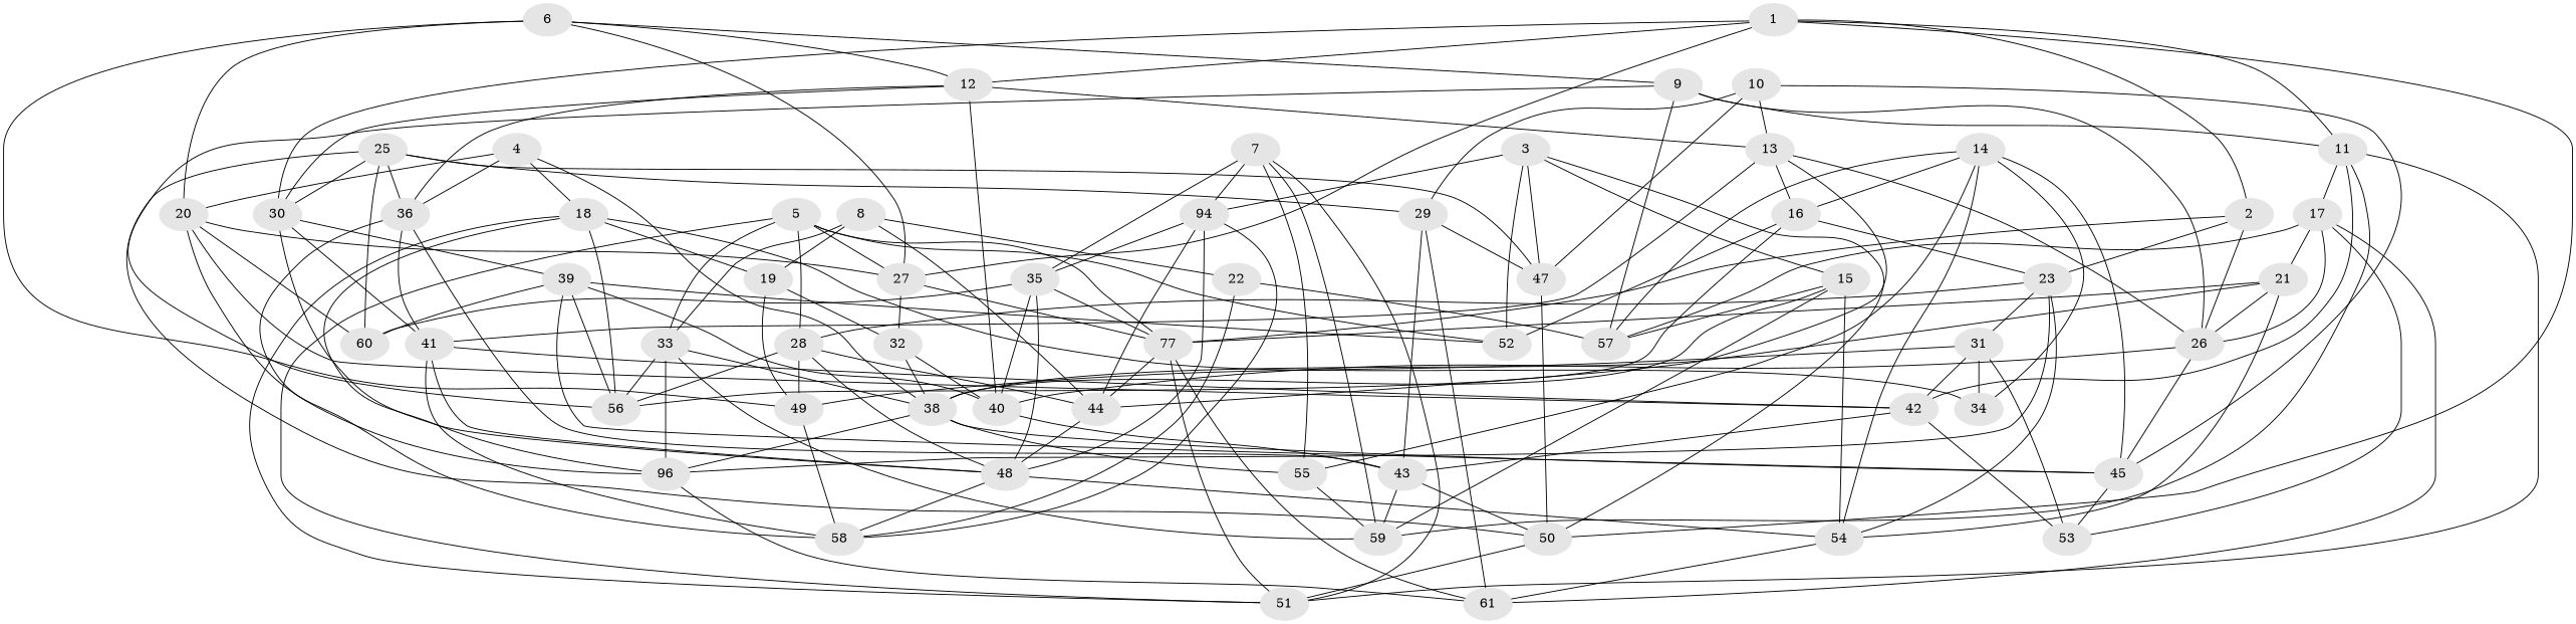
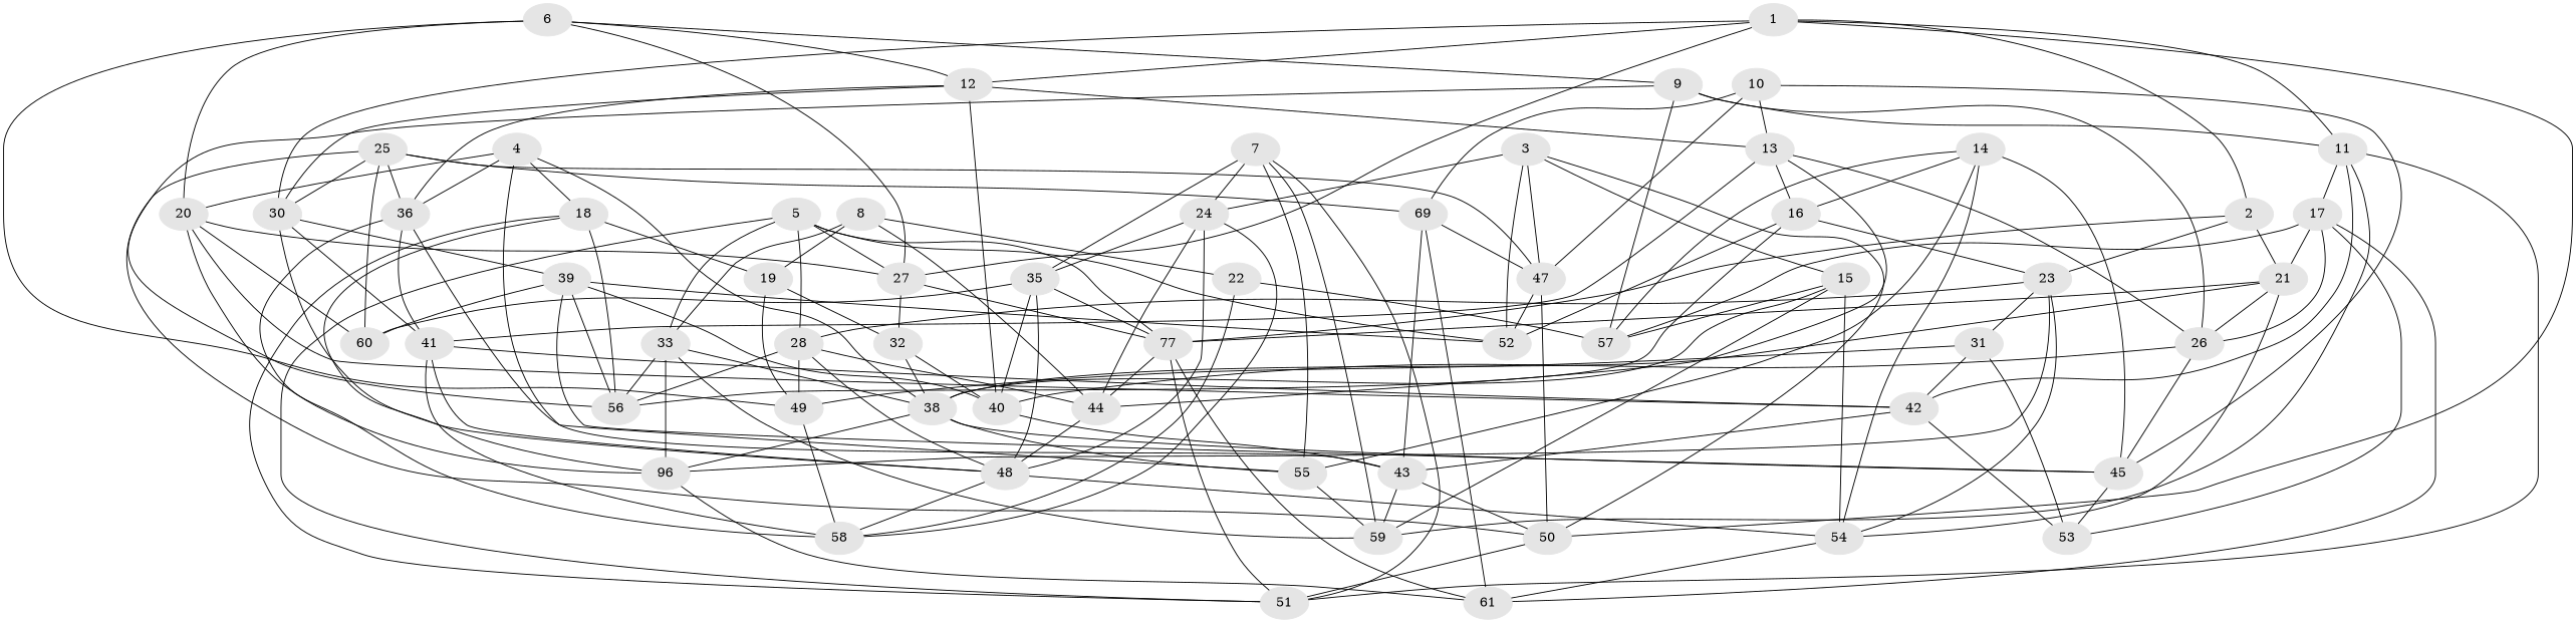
  graph {
    node [color=gray90 style=filled]
    edge [weight=1.0]
    1
    2
    11
    12
    27
    30
    50
    21
    23
    n10 [label=77]
    51
    59
    17
    42
    36
    13
    40
    32
    41
    48
    39
    38
    26
    54
    28
    n26 [label=96]
    31
    44
    61
    3
    15
-   24 [label=94]
+   24
    47
    52
    7
    55
    35
    57
    58
    4
    18
    20
    19
    56
-   34
    49
    60
    43
    45
    5
    33
    6
    9
    8
    22
    10
-   29
+   29 [label=69]
    16
    53
    14
    25
    1 -- 2
    1 -- 11
    1 -- 12
    1 -- 27
    1 -- 30
    1 -- 50
-   2 -- 26
+   2 -- 21
    2 -- 23
    2 -- n10
    11 -- 51
    11 -- 59
    11 -- 17
    11 -- 42
    12 -- 30
    12 -- 36
    12 -- 13
    12 -- 40
    27 -- n10
    27 -- 32
    30 -- 41
    30 -- 48
    30 -- 39
    50 -- 51
    21 -- n10
    21 -- 38
    21 -- 26
    21 -- 54
    23 -- 54
    23 -- 28
    23 -- n26
    23 -- 31
    n10 -- 51
    n10 -- 44
    n10 -- 61
    17 -- 21
    17 -- 26
    17 -- 61
    17 -- 57
    17 -- 53
    42 -- 43
    42 -- 53
    36 -- 41
    36 -- 58
    36 -- 43
    13 -- 41
    13 -- 26
    13 -- 44
    13 -- 16
    40 -- 43
    32 -- 40
    32 -- 38
    41 -- 42
    41 -- 48
    41 -- 58
    48 -- 54
    48 -- 58
    39 -- 40
    39 -- 52
    39 -- 56
    39 -- 60
    39 -- 45
    38 -- n26
    38 -- 55 [weight=2.0]
    38 -- 45
    26 -- 40
    26 -- 45
    54 -- 61
    28 -- 48
    28 -- 44
    28 -- 56
    28 -- 49
    n26 -- 61
    31 -- 42
-   31 -- 34 [weight=2.0]
    31 -- 49
    31 -- 53
    44 -- 48
    3 -- 50
    3 -- 15
    3 -- 24
    3 -- 47
    3 -- 52
    15 -- 59
    15 -- 38 [weight=2.0]
    15 -- 54
    15 -- 57
    24 -- 48
    24 -- 44
    24 -- 35
    24 -- 58
    47 -- 50
+   47 -- 52
    7 -- 51
    7 -- 59
    7 -- 24
    7 -- 55
    7 -- 35
    55 -- 59
    35 -- n10
    35 -- 40
    35 -- 48
    35 -- 60
    4 -- 36
    4 -- 38
+   4 -- 55
    4 -- 18
    4 -- 20
    18 -- 51
    18 -- n26
    18 -- 19
    18 -- 56
-   18 -- 34
    20 -- 27
    20 -- 42
    20 -- n26
    20 -- 60
    19 -- 32
    19 -- 49
    49 -- 58
    43 -- 50
    43 -- 59
    45 -- 53
    5 -- 27
    5 -- n10
    5 -- 51
    5 -- 28
    5 -- 52
    5 -- 33
    33 -- 59
    33 -- 38
    33 -- n26
    33 -- 56
    6 -- 12
    6 -- 27
    6 -- 20
    6 -- 49 [weight=2.0]
    6 -- 9
    9 -- 11
    9 -- 26
    9 -- 57 [weight=2.0]
    9 -- 56
    8 -- 44
    8 -- 19 [weight=2.0]
    8 -- 33
    8 -- 22 [weight=2.0]
    22 -- 57
    22 -- 58
    10 -- 13
    10 -- 47
    10 -- 45
    10 -- 29
    29 -- 61 [weight=2.0]
    29 -- 47
    29 -- 43
    16 -- 23
    16 -- 52 [weight=2.0]
    16 -- 56
    14 -- 54
    14 -- 55
    14 -- 57
-   14 -- 34
    14 -- 45
    14 -- 16
    25 -- 30
    25 -- 50
    25 -- 36
    25 -- 47
    25 -- 60
    25 -- 29
  }
